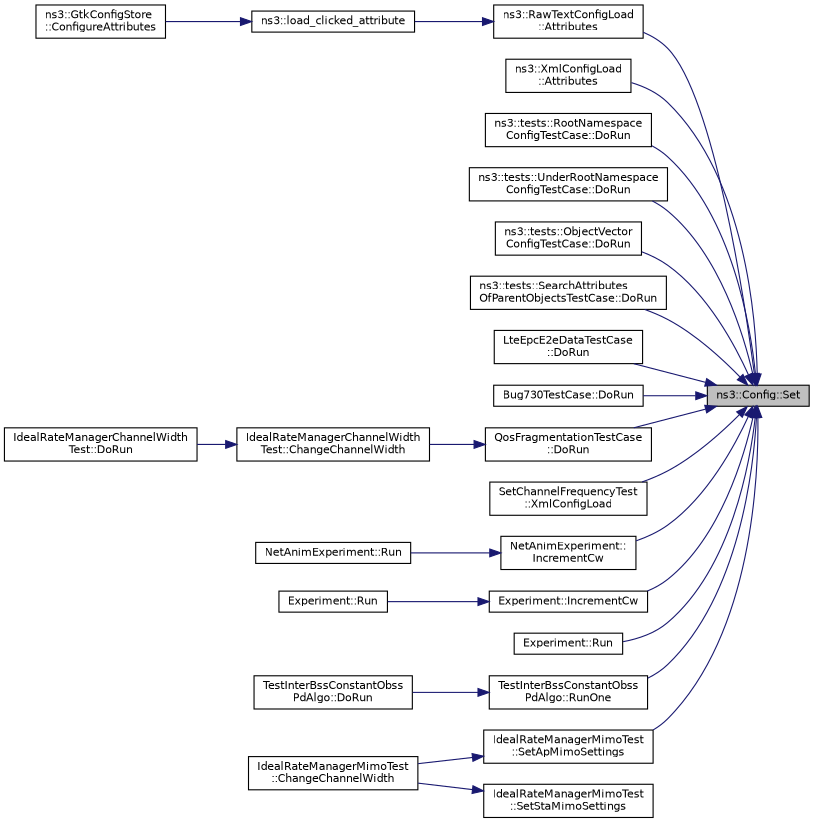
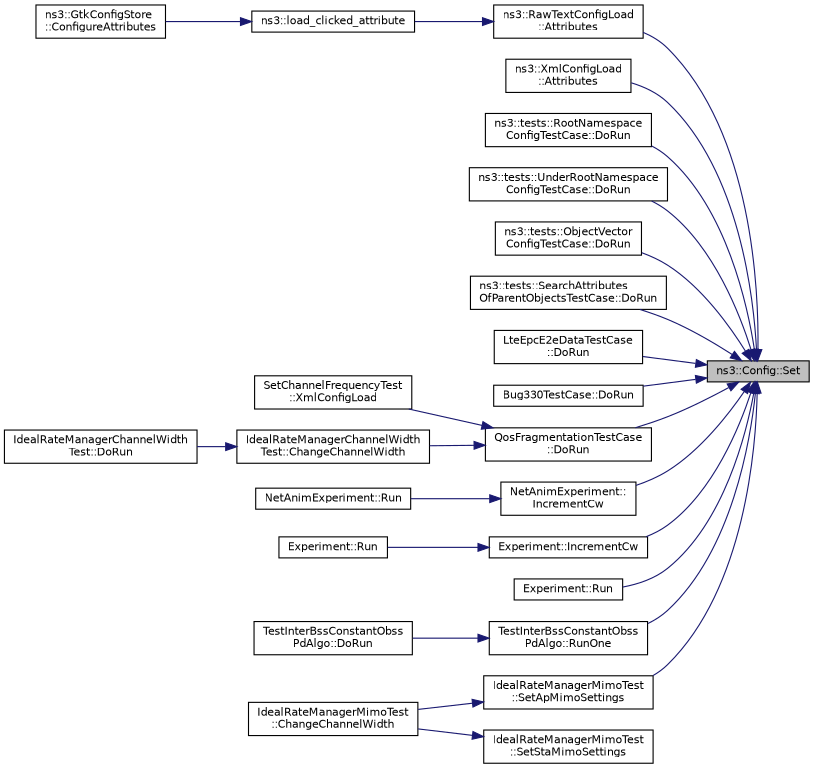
  digraph {
    rankdir=RL
    node [color=black fillcolor=white fontname=Helvetica fontsize=10 shape=record style=filled]
    edge [color=midnightblue dir=back fontname=Helvetica fontsize=10 labelfontname=Helvetica labelfontsize=10 style=solid]
    n1 [fillcolor=grey75 fontcolor=black height=0.2 label="ns3::Config::Set" width=0.4]
    n2 [height=0.2 label="ns3::RawTextConfigLoad\l::Attributes" width=0.4]
    n3 [height=0.2 label="ns3::XmlConfigLoad\l::Attributes" width=0.4]
    n4 [height=0.2 label="ns3::tests::RootNamespace\lConfigTestCase::DoRun" width=0.4]
    n5 [height=0.2 label="ns3::tests::UnderRootNamespace\lConfigTestCase::DoRun" width=0.4]
    n6 [height=0.2 label="ns3::tests::ObjectVector\lConfigTestCase::DoRun" width=0.4]
    n7 [height=0.2 label="ns3::tests::SearchAttributes\lOfParentObjectsTestCase::DoRun" width=0.4]
    n8 [height=0.2 label="LteEpcE2eDataTestCase\l::DoRun" width=0.4]
-   n9 [height=0.2 label="Bug730TestCase::DoRun" width=0.4]
+   n9 [height=0.2 label="Bug330TestCase::DoRun" width=0.4]
    n10 [height=0.2 label="QosFragmentationTestCase\l::DoRun" width=0.4]
    n11 [height=0.2 label="SetChannelFrequencyTest\l::XmlConfigLoad" width=0.4]
    n12 [height=0.2 label="NetAnimExperiment::\lIncrementCw" width=0.4]
    n13 [height=0.2 label="Experiment::IncrementCw" width=0.4]
    n14 [height=0.2 label="Experiment::Run" width=0.4]
    n15 [height=0.2 label="TestInterBssConstantObss\lPdAlgo::RunOne" width=0.4]
    n16 [height=0.2 label="IdealRateManagerMimoTest\l::SetApMimoSettings" width=0.4]
    n17 [height=0.2 label="ns3::load_clicked_attribute" width=0.4]
    n18 [height=0.2 label="IdealRateManagerChannelWidth\lTest::ChangeChannelWidth" width=0.4]
    n19 [height=0.2 label="IdealRateManagerChannelWidth\lTest::DoRun" width=0.4]
    n20 [height=0.2 label="NetAnimExperiment::Run" width=0.4]
    n21 [height=0.2 label="Experiment::Run" width=0.4]
    n22 [height=0.2 label="TestInterBssConstantObss\lPdAlgo::DoRun" width=0.4]
    n23 [height=0.2 label="IdealRateManagerMimoTest\l::ChangeChannelWidth" width=0.4]
    n24 [height=0.2 label="IdealRateManagerMimoTest\l::SetStaMimoSettings" width=0.4]
    n25 [height=0.2 label="ns3::GtkConfigStore\l::ConfigureAttributes" width=0.4]
    n1 -> n2
    n1 -> n3
    n1 -> n4
    n1 -> n5
    n1 -> n6
    n1 -> n7
    n1 -> n8
    n1 -> n9
    n1 -> n10
-   n1 -> n11
+   n10 -> n11
    n1 -> n12
    n1 -> n13
    n1 -> n14
    n1 -> n15
    n1 -> n16
    n2 -> n17
    n10 -> n18
    n12 -> n20
    n13 -> n21
    n15 -> n22
    n16 -> n23
    n17 -> n25
    n18 -> n19
    n24 -> n23
  }
